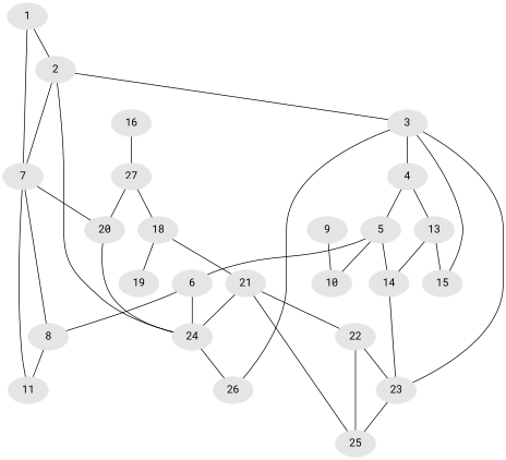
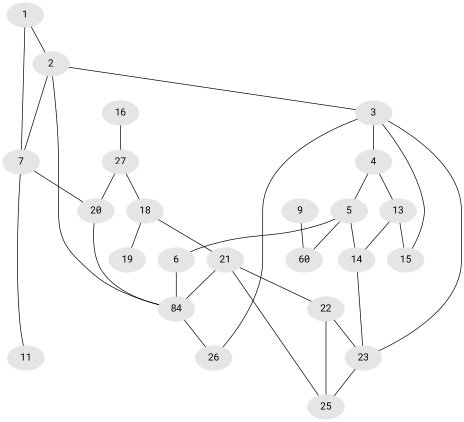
  graph {
    fontname="Roboto Mono"
    node [color=gray90 fontname="Roboto Mono" style=filled]
    edge [fontname="Roboto Mono" weight=1.0]
    1
    2
    7
    3
-   24
-   8
+   24 [label=84]
    11
    20
    4
    15
    23
    26
    5
    13
    25
    6
-   10
+   10 [label=60]
    14
    9
    n20 [label=27]
    16
    18
    19
    21
    22
    1 -- 2
    1 -- 7
    2 -- 7
    2 -- 3
    2 -- 24
-   7 -- 8
    7 -- 11
    7 -- 20
    3 -- 4
    3 -- 15
    3 -- 23 [weight=2.0]
    3 -- 26 [weight=2.0]
    24 -- 26 [weight=2.0]
-   8 -- 11
    20 -- 24 [weight=2.0]
    4 -- 5
    4 -- 13
    23 -- 25
    5 -- 6
    5 -- 10
    5 -- 14
    13 -- 15 [weight=2.0]
    13 -- 14
    6 -- 24 [weight=2.0]
-   6 -- 8
    14 -- 23
    9 -- 10
    n20 -- 20 [weight=2.0]
    n20 -- 18 [weight=2.0]
    16 -- n20 [weight=2.0]
    18 -- 19 [weight=2.0]
    18 -- 21
    21 -- 24 [weight=2.0]
    21 -- 25
    21 -- 22
    22 -- 23
    22 -- 25
  }
